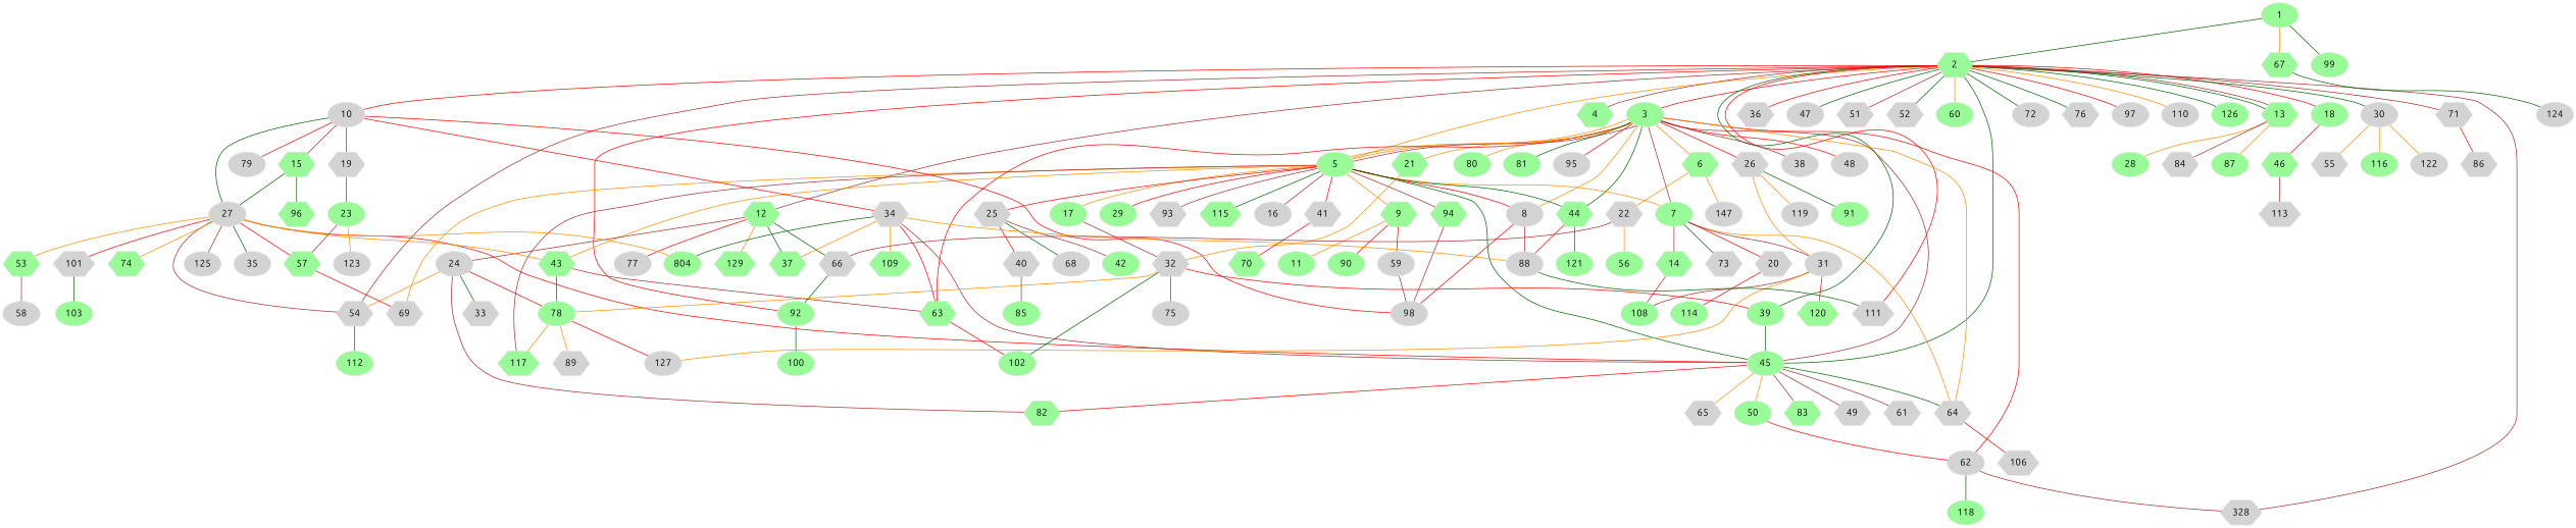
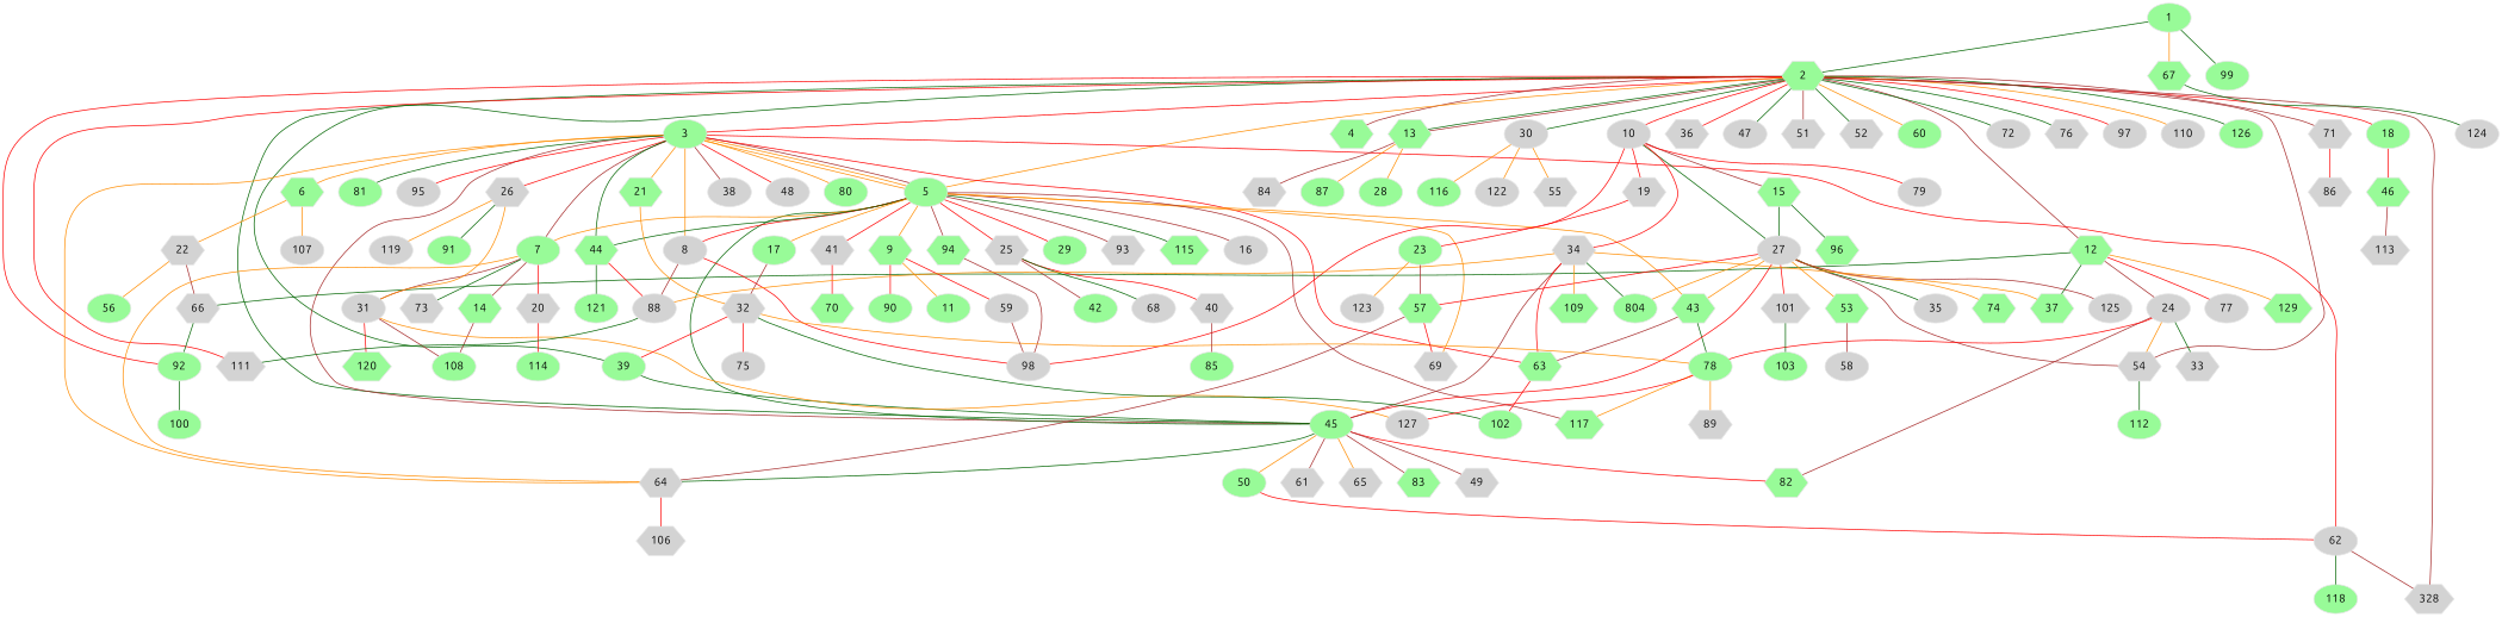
  graph {
    fontname=Ubuntu
    node [color=gray90 fillcolor=palegreen fontname=Ubuntu shape=ellipse style=filled]
    edge [color=red fontname=Ubuntu]
    1
    2 [shape=hexagon]
    67 [shape=hexagon]
    99
    3
    4 [shape=hexagon]
    5
    10 [fillcolor=lightgrey]
    12 [shape=hexagon]
    13 [shape=hexagon]
    18
    30 [fillcolor=lightgrey]
    36 [fillcolor=lightgrey shape=hexagon]
    39
    45
    47 [fillcolor=lightgrey]
    51 [fillcolor=lightgrey shape=hexagon]
    52 [fillcolor=lightgrey shape=hexagon]
    54 [fillcolor=lightgrey shape=hexagon]
    60
    71 [fillcolor=lightgrey shape=hexagon]
    72 [fillcolor=lightgrey]
    76 [fillcolor=lightgrey shape=hexagon]
    92
    97 [fillcolor=lightgrey]
    110 [fillcolor=lightgrey]
    111 [fillcolor=lightgrey shape=hexagon]
    126
    n29 [fillcolor=lightgrey label=328 shape=hexagon]
    124 [fillcolor=lightgrey]
    6 [shape=hexagon]
    7
    8 [fillcolor=lightgrey]
    21 [shape=hexagon]
    26 [fillcolor=lightgrey shape=hexagon]
    38 [fillcolor=lightgrey]
    44 [shape=hexagon]
    48 [fillcolor=lightgrey]
    62 [fillcolor=lightgrey]
    63 [shape=hexagon]
    64 [fillcolor=lightgrey shape=hexagon]
    80
    81
    95 [fillcolor=lightgrey]
    9 [shape=hexagon]
    16 [fillcolor=lightgrey]
    17
    25 [fillcolor=lightgrey shape=hexagon]
    29
    41 [fillcolor=lightgrey shape=hexagon]
    43 [shape=hexagon]
    69 [fillcolor=lightgrey shape=hexagon]
    93 [fillcolor=lightgrey shape=hexagon]
    94 [shape=hexagon]
    115 [shape=hexagon]
    117 [shape=hexagon]
    98 [fillcolor=lightgrey]
    15 [shape=hexagon]
    19 [fillcolor=lightgrey shape=hexagon]
    27 [fillcolor=lightgrey]
    34 [fillcolor=lightgrey shape=hexagon]
    79 [fillcolor=lightgrey]
    24 [fillcolor=lightgrey]
    37 [shape=hexagon]
    66 [fillcolor=lightgrey shape=hexagon]
    77 [fillcolor=lightgrey]
    129 [shape=hexagon]
    28
    84 [fillcolor=lightgrey shape=hexagon]
    87
    46 [shape=hexagon]
    55 [fillcolor=lightgrey shape=hexagon]
    116
    122 [fillcolor=lightgrey]
    82 [shape=hexagon]
    49 [fillcolor=lightgrey shape=hexagon]
    50
    61 [fillcolor=lightgrey shape=hexagon]
    65 [fillcolor=lightgrey shape=hexagon]
    83 [shape=hexagon]
    112
    86 [fillcolor=lightgrey shape=hexagon]
    100
    22 [fillcolor=lightgrey shape=hexagon]
-   107 [fillcolor=lightgrey label=147]
+   107 [fillcolor=lightgrey]
    14 [shape=hexagon]
    20 [fillcolor=lightgrey shape=hexagon]
    31 [fillcolor=lightgrey]
    73 [fillcolor=lightgrey shape=hexagon]
    88 [fillcolor=lightgrey]
    32 [fillcolor=lightgrey shape=hexagon]
    91
    119 [fillcolor=lightgrey]
    121
    118
    102
    106 [fillcolor=lightgrey shape=hexagon]
    11
    59 [fillcolor=lightgrey]
    90
    40 [fillcolor=lightgrey shape=hexagon]
    42
    68 [fillcolor=lightgrey]
    70 [shape=hexagon]
    78
    56
    108
    114
    120 [shape=hexagon]
    127 [fillcolor=lightgrey]
    96 [shape=hexagon]
    23
    57 [shape=hexagon]
    35 [fillcolor=lightgrey]
    53 [shape=hexagon]
    74 [shape=hexagon]
    101 [fillcolor=lightgrey shape=hexagon]
    n118 [label=804]
    125 [fillcolor=lightgrey]
    109 [shape=hexagon]
    33 [fillcolor=lightgrey shape=hexagon]
    75 [fillcolor=lightgrey]
    113 [fillcolor=lightgrey shape=hexagon]
    123 [fillcolor=lightgrey]
    89 [fillcolor=lightgrey shape=hexagon]
    85
    58 [fillcolor=lightgrey]
    103
    1 -- 2 [color=darkgreen]
    1 -- 67 [color=darkorange]
    1 -- 99 [color=darkgreen]
    2 -- 3
    2 -- 4 [color=brown]
    2 -- 5 [color=darkorange]
    2 -- 10
    2 -- 12 [color=brown]
    2 -- 13 [color=darkgreen]
    2 -- 13 [color=brown]
    2 -- 18
    2 -- 30 [color=darkgreen]
    2 -- 36
    2 -- 39 [color=darkgreen]
    2 -- 45 [color=darkgreen]
    2 -- 47 [color=darkgreen]
    2 -- 51 [color=brown]
    2 -- 52 [color=darkgreen]
    2 -- 54 [color=brown]
    2 -- 60 [color=darkorange]
    2 -- 71 [color=brown]
    2 -- 72 [color=darkgreen]
    2 -- 76 [color=darkgreen]
    2 -- 92
    2 -- 97
    2 -- 110 [color=darkorange]
    2 -- 111
    2 -- 126 [color=darkgreen]
    2 -- n29 [color=brown]
    67 -- 124 [color=darkgreen]
    3 -- 5 [color=darkorange]
    3 -- 5 [color=darkorange]
    3 -- 5 [color=brown]
    3 -- 45 [color=brown]
    3 -- 6 [color=darkorange]
    3 -- 7 [color=brown]
    3 -- 8 [color=darkorange]
    3 -- 21 [color=darkorange]
    3 -- 26
    3 -- 38 [color=brown]
    3 -- 44 [color=darkgreen]
    3 -- 48
    3 -- 62
    3 -- 63
    3 -- 64 [color=darkorange]
    3 -- 80 [color=darkorange]
    3 -- 81 [color=darkgreen]
    3 -- 95
    5 -- 45 [color=darkgreen]
    5 -- 7 [color=darkorange]
    5 -- 8
    5 -- 44 [color=darkgreen]
    5 -- 9 [color=darkorange]
    5 -- 16 [color=brown]
    5 -- 17 [color=darkorange]
    5 -- 25
    5 -- 29
    5 -- 41
    5 -- 43 [color=darkorange]
    5 -- 69 [color=darkorange]
    5 -- 93 [color=brown]
    5 -- 94 [color=brown]
    5 -- 115 [color=darkgreen]
    5 -- 117 [color=brown]
    10 -- 98
    10 -- 15 [color=brown]
    10 -- 19
    10 -- 27 [color=darkgreen]
    10 -- 34
    10 -- 79
    12 -- 24 [color=brown]
    12 -- 37 [color=darkgreen]
    12 -- 66 [color=darkgreen]
    12 -- 77
    12 -- 129 [color=darkorange]
    13 -- 28 [color=darkorange]
    13 -- 84 [color=brown]
    13 -- 87 [color=darkorange]
    18 -- 46
    30 -- 55 [color=darkorange]
    30 -- 116 [color=darkorange]
    30 -- 122 [color=darkorange]
    39 -- 45 [color=darkgreen]
    45 -- 64 [color=darkgreen]
    45 -- 82
    45 -- 49 [color=brown]
    45 -- 50 [color=darkorange]
    45 -- 61 [color=brown]
    45 -- 65 [color=darkorange]
    45 -- 83 [color=brown]
    54 -- 112 [color=darkgreen]
    71 -- 86
    92 -- 100 [color=darkgreen]
    6 -- 22 [color=darkorange]
    6 -- 107 [color=darkorange]
    7 -- 64 [color=darkorange]
    7 -- 14 [color=brown]
    7 -- 20
    7 -- 31 [color=brown]
    7 -- 73 [color=darkgreen]
    8 -- 98
    8 -- 88 [color=brown]
    21 -- 32 [color=darkorange]
    26 -- 31 [color=darkorange]
    26 -- 91 [color=darkgreen]
    26 -- 119 [color=darkorange]
    44 -- 88
    44 -- 121 [color=darkgreen]
    62 -- n29 [color=brown]
    62 -- 118 [color=darkgreen]
    63 -- 102
    64 -- 106
    9 -- 11 [color=darkorange]
    9 -- 59
    9 -- 90
    17 -- 32 [color=brown]
    25 -- 40
    25 -- 42 [color=brown]
    25 -- 68 [color=darkgreen]
    41 -- 70
    43 -- 63 [color=brown]
    43 -- 78 [color=darkgreen]
    94 -- 98 [color=brown]
    15 -- 27 [color=darkgreen]
    15 -- 96 [color=darkgreen]
    19 -- 23
    27 -- 45
    27 -- 54 [color=brown]
    27 -- 43 [color=darkorange]
    27 -- 57
    27 -- 35 [color=darkgreen]
    27 -- 53 [color=darkorange]
    27 -- 74 [color=darkorange]
    27 -- 101
    27 -- n118 [color=darkorange]
    27 -- 125 [color=brown]
    34 -- 45 [color=brown]
    34 -- 63
    34 -- 37 [color=darkorange]
    34 -- 88 [color=darkorange]
    34 -- n118 [color=darkgreen]
    34 -- 109 [color=darkorange]
    24 -- 54 [color=darkorange]
    24 -- 82 [color=brown]
    24 -- 78
    24 -- 33 [color=darkgreen]
    66 -- 92 [color=darkgreen]
    46 -- 113 [color=brown]
    50 -- 62
    22 -- 66 [color=brown]
    22 -- 56 [color=darkorange]
    14 -- 108 [color=brown]
    20 -- 114
    31 -- 108 [color=brown]
    31 -- 120
    31 -- 127 [color=darkorange]
    88 -- 111 [color=darkgreen]
    32 -- 39
    32 -- 102 [color=darkgreen]
    32 -- 78 [color=darkorange]
    32 -- 75
    59 -- 98 [color=brown]
    40 -- 85 [color=brown]
    78 -- 117 [color=darkorange]
    78 -- 127
    78 -- 89 [color=darkorange]
    23 -- 57 [color=brown]
    23 -- 123 [color=darkorange]
+   57 -- 64 [color=brown]
    57 -- 69
    53 -- 58 [color=brown]
    101 -- 103 [color=darkgreen]
  }
